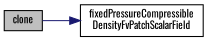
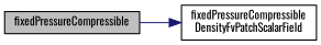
  digraph {
    rankdir=LR
    fontname=Oswald
    node [color=black fontname=Oswald fontsize=10 shape=record]
-   n1 [fillcolor=grey75 fontcolor=black height=0.2 label=clone style=filled width=0.4]
+   n1 [fillcolor=grey75 fontcolor=black height=0.2 label=fixedPressureCompressible style=filled width=0.4]
    n2 [height=0.2 label="fixedPressureCompressible\lDensityFvPatchScalarField" width=0.4]
    n1 -> n2 [color=midnightblue fontname=Oswald fontsize=10 labelfontname=FreeSans labelfontsize=10 style=solid]
  }
